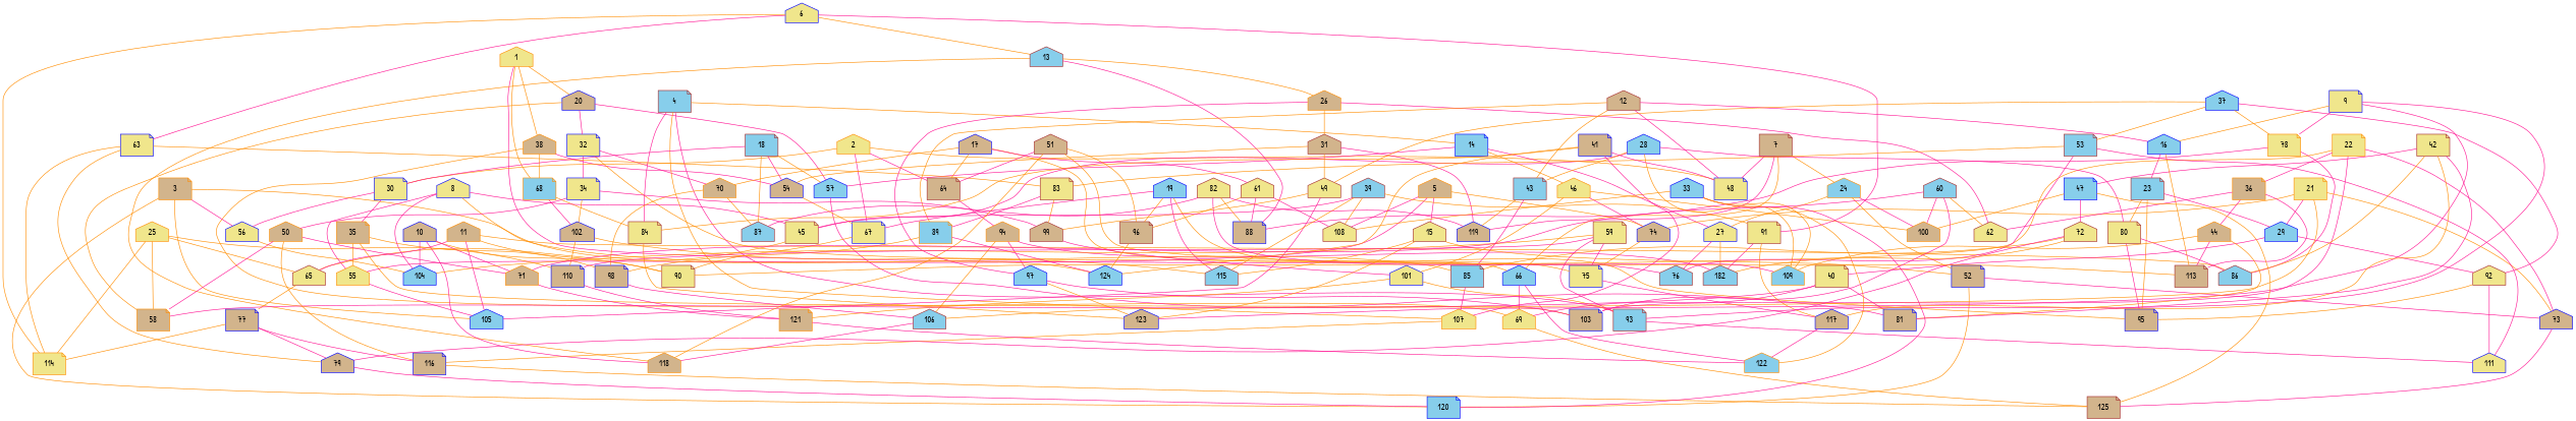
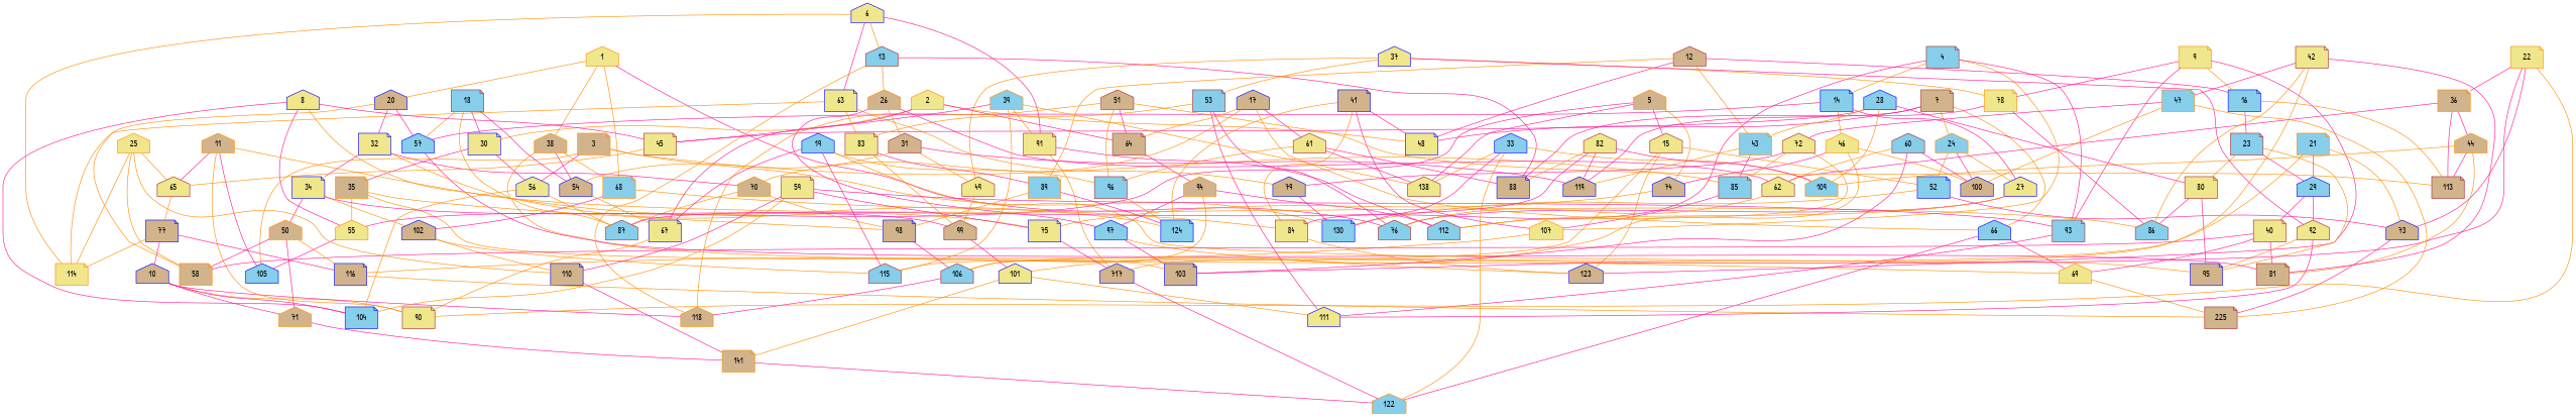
  graph {
    fontname="Patrick Hand"
    node [color=blue fillcolor=tan fontname="Patrick Hand" shape=house style=filled]
    edge [color=darkorange fontname="Patrick Hand"]
    1 [color=darkorange fillcolor=khaki]
    20
    38 [color=darkorange]
    68 [color=darkorange fillcolor=skyblue shape=note]
    76 [color=brown fillcolor=skyblue]
    57 [fillcolor=skyblue]
    32 [fillcolor=khaki shape=note]
    58 [color=darkorange shape=note]
    54
    69 [color=darkorange fillcolor=khaki]
    84 [color=brown fillcolor=khaki shape=note]
    102
    2 [color=darkorange fillcolor=khaki]
    30 [fillcolor=khaki shape=note]
    48 [fillcolor=khaki shape=note]
    64 [color=brown shape=note]
    67 [fillcolor=khaki shape=note]
    56 [fillcolor=khaki]
    35 [color=darkorange shape=note]
    94 [color=darkorange]
    90 [color=brown fillcolor=khaki shape=note]
    3 [color=darkorange shape=note]
    85 [color=brown fillcolor=skyblue shape=note]
    105 [fillcolor=skyblue]
-   120 [fillcolor=skyblue shape=note]
-   104 [fillcolor=skyblue]
+   120 [fillcolor=skyblue shape=note label=130]
+   104 [fillcolor=skyblue shape=note]
    87 [color=brown fillcolor=skyblue]
    107 [color=darkorange fillcolor=khaki]
    4 [color=brown fillcolor=skyblue shape=note]
    14 [fillcolor=skyblue shape=note]
    93 [color=brown fillcolor=skyblue shape=note]
    27 [fillcolor=khaki]
    46 [color=darkorange fillcolor=khaki]
    123
    111 [fillcolor=khaki]
    116 [shape=note]
    5 [color=darkorange]
    15 [color=brown fillcolor=khaki]
    55 [color=darkorange fillcolor=khaki]
    74
-   108 [color=brown fillcolor=khaki]
-   52 [shape=note]
+   108 [color=brown fillcolor=khaki label=138]
+   52 [fillcolor=skyblue shape=note]
    115 [color=brown fillcolor=skyblue]
    75 [fillcolor=khaki shape=note]
    6 [fillcolor=khaki]
    13 [color=brown fillcolor=skyblue]
    63 [fillcolor=khaki shape=note]
    91 [color=brown fillcolor=khaki shape=note]
    114 [color=darkorange fillcolor=khaki shape=note]
    118 [color=darkorange]
    26 [color=darkorange]
    88 [shape=note]
    83 [color=brown fillcolor=khaki shape=note]
    79
-   112 [color=brown fillcolor=skyblue label=182]
-   117
+   112 [color=brown fillcolor=skyblue]
+   117 [label=717]
    7 [color=brown shape=note]
    24 [color=darkorange fillcolor=skyblue]
    66 [fillcolor=skyblue]
    119
-   100 [color=darkorange]
+   100
    122 [color=darkorange fillcolor=skyblue]
    8 [fillcolor=khaki]
    45 [color=brown fillcolor=khaki shape=note]
-   124 [fillcolor=skyblue]
+   124 [fillcolor=skyblue shape=note]
    65 [color=brown fillcolor=khaki]
-   9 [fillcolor=khaki shape=note]
-   16 [fillcolor=skyblue]
+   9 [color=darkorange fillcolor=khaki shape=note]
+   16 [fillcolor=skyblue shape=note]
    78 [color=darkorange fillcolor=khaki shape=note]
    23 [color=brown fillcolor=skyblue shape=note]
    113 [color=brown shape=note]
    86 [color=brown fillcolor=skyblue]
    10
    71 [color=darkorange]
-   121 [color=darkorange shape=note]
+   121 [color=darkorange shape=note label=141]
    11 [color=darkorange]
    77 [shape=note]
    12 [color=brown]
-   43 [color=brown fillcolor=skyblue shape=note]
+   43 [color=darkorange fillcolor=skyblue shape=note]
    89 [color=darkorange fillcolor=skyblue shape=note]
    98 [shape=note]
    31 [color=brown]
    62 [color=brown fillcolor=khaki]
    97 [fillcolor=skyblue]
    101 [fillcolor=khaki]
-   81 [shape=note]
+   81 [color=brown shape=note]
    73
    95 [shape=note]
    29 [fillcolor=skyblue]
    80 [color=brown fillcolor=khaki shape=note]
    17
    61 [color=brown fillcolor=khaki]
    70 [color=darkorange]
-   96 [color=brown shape=note]
+   96 [color=brown fillcolor=skyblue shape=note]
    18 [color=brown fillcolor=skyblue shape=note]
    19 [fillcolor=skyblue]
    34 [fillcolor=khaki shape=note]
-   21 [color=darkorange fillcolor=khaki shape=note]
+   21 [color=darkorange fillcolor=skyblue shape=note]
    106 [color=brown fillcolor=skyblue]
    40 [color=brown fillcolor=khaki shape=note]
    92 [color=brown fillcolor=khaki]
-   125 [color=brown shape=note]
+   125 [color=brown shape=note label=225]
    22 [color=darkorange fillcolor=khaki shape=note]
    36 [color=darkorange shape=note]
    103 [shape=note]
    44 [color=darkorange]
    25 [color=darkorange fillcolor=khaki]
    110 [shape=note]
    49 [color=brown fillcolor=khaki]
    28 [fillcolor=skyblue]
    109 [color=darkorange fillcolor=skyblue]
    99 [color=brown]
    50 [color=darkorange]
    33 [fillcolor=skyblue]
-   37 [fillcolor=skyblue]
+   37 [fillcolor=khaki]
    53 [color=brown fillcolor=skyblue shape=note]
-   39 [color=brown fillcolor=skyblue]
+   39 [color=darkorange fillcolor=skyblue]
    41 [shape=note]
    42 [color=brown fillcolor=khaki shape=note]
-   47 [fillcolor=skyblue shape=note]
+   47 [color=darkorange fillcolor=skyblue shape=note]
    72 [color=brown fillcolor=khaki]
    51 [color=brown]
    59 [color=brown fillcolor=khaki shape=note]
    60 [color=brown fillcolor=skyblue]
    82 [color=brown fillcolor=khaki]
    1 -- 20
    1 -- 38
    1 -- 68
    1 -- 76 [color=deeppink]
    20 -- 57 [color=deeppink]
    20 -- 32 [color=deeppink]
    20 -- 58
    38 -- 68
    38 -- 54 [color=deeppink]
    38 -- 69
    68 -- 84
    68 -- 102 [color=deeppink]
    57 -- 81 [color=deeppink]
    32 -- 75
    32 -- 70 [color=deeppink]
    32 -- 34 [color=deeppink]
    54 -- 67
    69 -- 125
    84 -- 123
    102 -- 115
    102 -- 110
    2 -- 30
    2 -- 48
    2 -- 64 [color=deeppink]
    2 -- 67 [color=deeppink]
    30 -- 56 [color=deeppink]
    30 -- 35 [color=deeppink]
    64 -- 94 [color=deeppink]
    67 -- 90
    56 -- 104
+   56 -- 87
    35 -- 55
    35 -- 98
    35 -- 103
    94 -- 112 [color=deeppink]
    94 -- 97 [color=deeppink]
    94 -- 106
    3 -- 56 [color=deeppink]
    3 -- 85
    3 -- 105
    3 -- 120
    85 -- 107 [color=deeppink]
    107 -- 116
    4 -- 84 [color=deeppink]
    4 -- 107
    4 -- 14
    4 -- 93 [color=deeppink]
    14 -- 57 [color=deeppink]
    14 -- 27 [color=deeppink]
    14 -- 46
    93 -- 111 [color=deeppink]
    27 -- 76 [color=deeppink]
    27 -- 112
    46 -- 74 [color=deeppink]
    46 -- 100
    46 -- 101
    116 -- 125
    5 -- 15 [color=deeppink]
    5 -- 55 [color=deeppink]
    5 -- 74
    5 -- 108 [color=deeppink]
    15 -- 123
    15 -- 52
    15 -- 115
    55 -- 105 [color=deeppink]
    74 -- 75
    52 -- 120
    52 -- 73 [color=deeppink]
    75 -- 117 [color=deeppink]
    6 -- 13
    6 -- 63 [color=deeppink]
    6 -- 91 [color=deeppink]
    6 -- 114
    13 -- 118
    13 -- 26
    13 -- 88 [color=deeppink]
    63 -- 114
    63 -- 83
    63 -- 79
    91 -- 112 [color=deeppink]
    91 -- 117
    26 -- 31
    26 -- 62 [color=deeppink]
    26 -- 97 [color=deeppink]
    83 -- 89 [color=deeppink]
    83 -- 99
    79 -- 120 [color=deeppink]
    117 -- 122 [color=deeppink]
    7 -- 48 [color=deeppink]
    7 -- 24
    7 -- 66
    7 -- 119 [color=deeppink]
    24 -- 27
    24 -- 52
    24 -- 100 [color=deeppink]
    66 -- 69 [color=deeppink]
    66 -- 122 [color=deeppink]
    8 -- 104 [color=deeppink]
    8 -- 55 [color=deeppink]
    8 -- 45 [color=deeppink]
    8 -- 124
    45 -- 65
    65 -- 77
    9 -- 93 [color=deeppink]
    9 -- 123 [color=deeppink]
    9 -- 16
    9 -- 78 [color=deeppink]
    16 -- 23 [color=deeppink]
    16 -- 113
    78 -- 88 [color=deeppink]
    78 -- 86 [color=deeppink]
    23 -- 95
    23 -- 29 [color=deeppink]
    23 -- 80
    10 -- 90
    10 -- 104 [color=deeppink]
    10 -- 118 [color=deeppink]
    10 -- 71 [color=deeppink]
    71 -- 121 [color=deeppink]
    121 -- 122 [color=deeppink]
    11 -- 90
    11 -- 105 [color=deeppink]
    11 -- 65 [color=deeppink]
    11 -- 86
    77 -- 116 [color=deeppink]
    77 -- 114
-   77 -- 79 [color=deeppink]
+   77 -- 10 [color=deeppink]
    12 -- 48 [color=deeppink]
    12 -- 16 [color=deeppink]
    12 -- 43
    12 -- 89
    43 -- 85 [color=deeppink]
    43 -- 119
    89 -- 124 [color=deeppink]
    89 -- 98
    98 -- 106 [color=deeppink]
    31 -- 54
    31 -- 119 [color=deeppink]
    31 -- 49
+   62 -- 76
    97 -- 123
    97 -- 103 [color=deeppink]
-   101 -- 93
+   101 -- 111
    101 -- 121
    73 -- 125 [color=deeppink]
    29 -- 40 [color=deeppink]
    29 -- 92 [color=deeppink]
    80 -- 86 [color=deeppink]
    80 -- 95 [color=deeppink]
    17 -- 64
    17 -- 66
    17 -- 61 [color=deeppink]
    17 -- 70
    61 -- 108 [color=deeppink]
    61 -- 88 [color=deeppink]
    61 -- 96
    70 -- 87
    70 -- 98
    96 -- 124
    18 -- 57
    18 -- 54 [color=deeppink]
    18 -- 30 [color=deeppink]
    18 -- 87
    19 -- 67 [color=deeppink]
    19 -- 115 [color=deeppink]
    19 -- 95
    19 -- 96
    34 -- 102
    34 -- 99 [color=deeppink]
    34 -- 50 [color=deeppink]
-   21 -- 74
    21 -- 73
    21 -- 29 [color=deeppink]
    21 -- 106
    106 -- 118 [color=deeppink]
    40 -- 58 [color=deeppink]
    40 -- 69 [color=deeppink]
    40 -- 81 [color=deeppink]
    92 -- 111 [color=deeppink]
    92 -- 95
    22 -- 90
    22 -- 73 [color=deeppink]
    22 -- 36 [color=deeppink]
    22 -- 103 [color=deeppink]
    36 -- 113 [color=deeppink]
    36 -- 62 [color=deeppink]
    36 -- 44 [color=deeppink]
    44 -- 113 [color=deeppink]
    44 -- 81
    44 -- 109
    25 -- 58
    25 -- 114
    25 -- 65
    25 -- 110
    110 -- 121 [color=deeppink]
-   49 -- 105 [color=deeppink]
    49 -- 99
    28 -- 45 [color=deeppink]
    28 -- 43
    28 -- 80 [color=deeppink]
    28 -- 109
    99 -- 101 [color=deeppink]
    50 -- 58 [color=deeppink]
    50 -- 116
    50 -- 71 [color=deeppink]
    33 -- 120 [color=deeppink]
    33 -- 108
    33 -- 122
    33 -- 109
    37 -- 78
    37 -- 92 [color=deeppink]
    37 -- 49
    37 -- 53
    53 -- 76 [color=deeppink]
    53 -- 111 [color=deeppink]
    53 -- 83
    39 -- 108
    39 -- 115
    39 -- 91
    39 -- 45 [color=deeppink]
    41 -- 84
    41 -- 48 [color=deeppink]
    41 -- 107 [color=deeppink]
    41 -- 124
    42 -- 117
    42 -- 86
    42 -- 81 [color=deeppink]
    42 -- 47 [color=deeppink]
    47 -- 100
    47 -- 125
    47 -- 72 [color=deeppink]
    72 -- 85
    72 -- 79 [color=deeppink]
    72 -- 112
    51 -- 64 [color=deeppink]
    51 -- 118
    51 -- 113
    51 -- 96
    59 -- 104
    59 -- 93 [color=deeppink]
    59 -- 75 [color=deeppink]
    59 -- 110 [color=deeppink]
    60 -- 100 [color=deeppink]
-   60 -- 71 [color=deeppink]
    60 -- 62
    60 -- 103 [color=deeppink]
    82 -- 87 [color=deeppink]
    82 -- 88
    82 -- 119 [color=deeppink]
    82 -- 109 [color=deeppink]
  }
